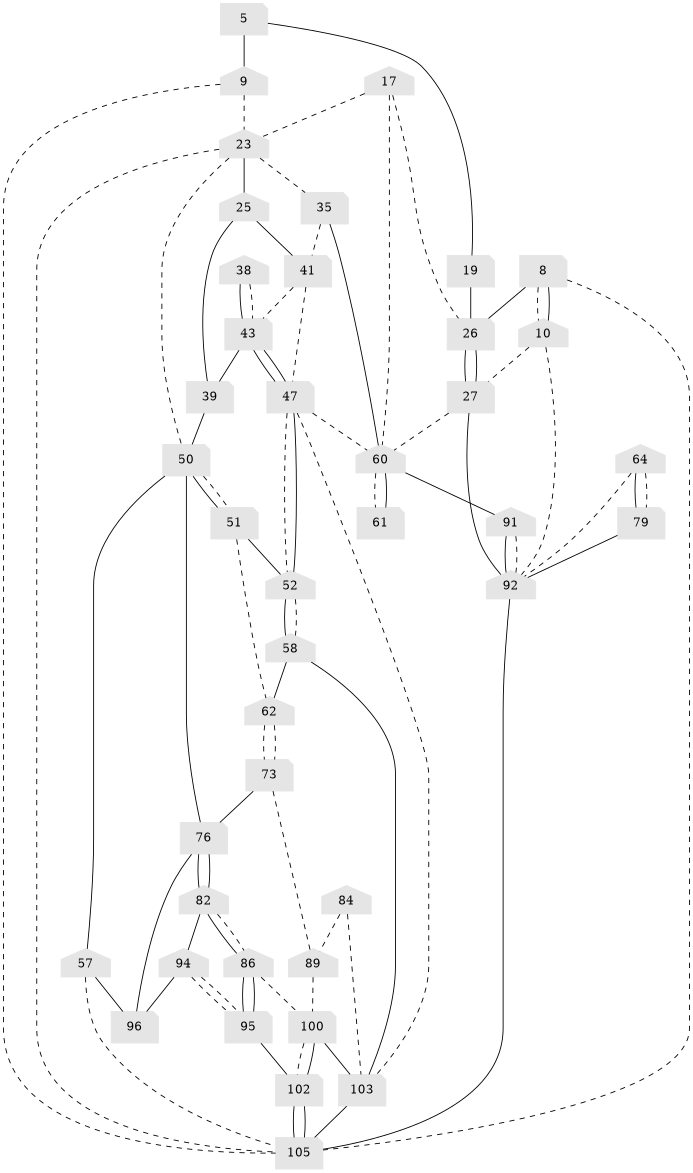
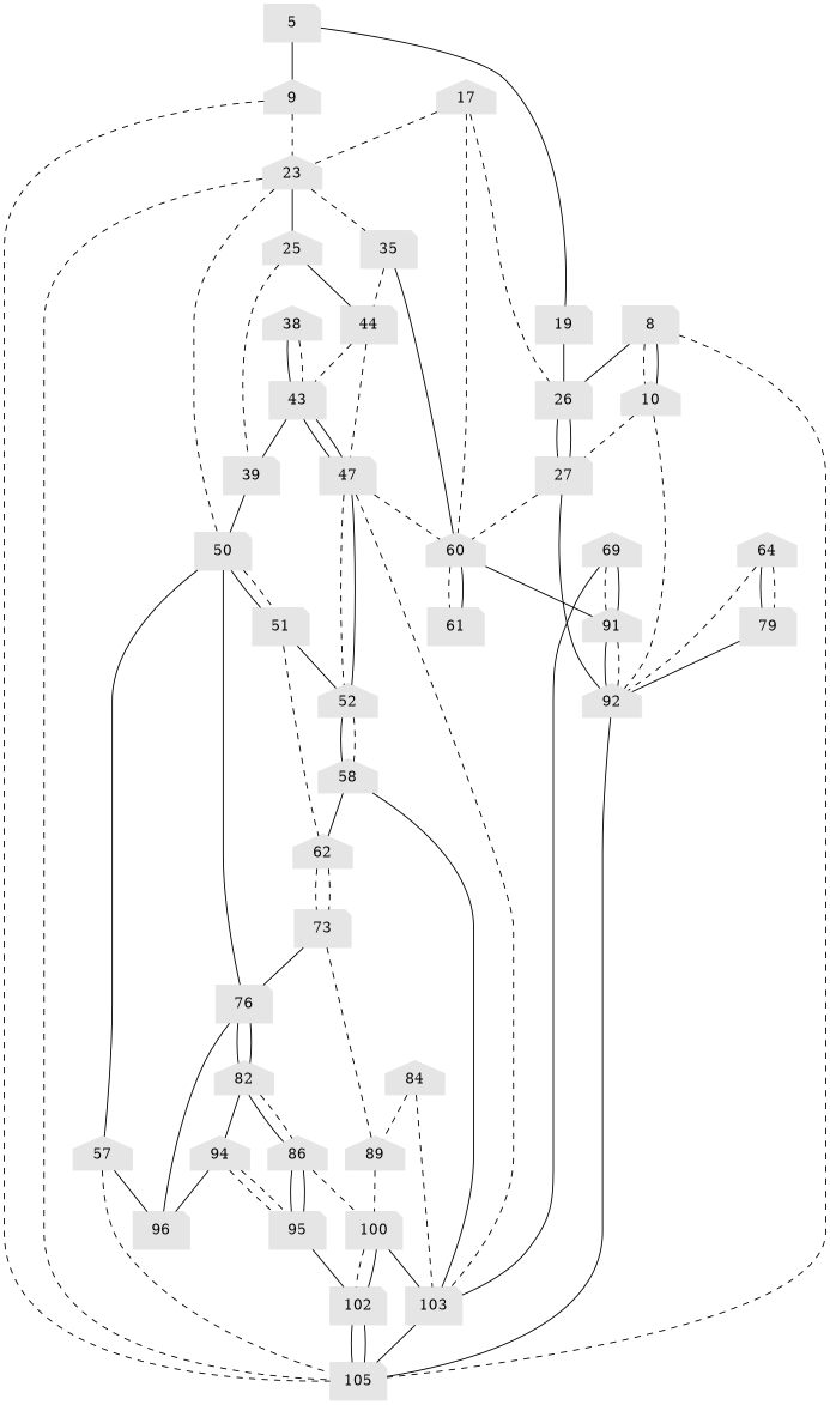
  graph {
    node [color=gray90 shape=note style=filled]
    edge [style=solid]
    9 [shape=house super="+2"]
    5
    19 [super="+6"]
    105 [super="+53+54+104"]
    23 [shape=house super="+21+16"]
    26 [super="+18+22"]
    8 [super="+4"]
    10 [shape=house]
    27 [super="+13"]
    92 [shape=house super="+90+78"]
    25 [shape=house super="+24"]
    35 [super="+34"]
    50 [super="+49+42+30"]
    60 [shape=house super="+48+46+36+29"]
    17 [shape=house]
    61
    91 [shape=house super="+77+70"]
    39
-   41 [super="+33"]
+   41 [super="+33" label=44]
    51
    57 [shape=house super="+56+55"]
    76 [super="+72"]
    43 [super="+40+37"]
    47 [super="+45"]
    38 [shape=house]
    52 [shape=house]
    103 [super="+101+97+85"]
    58 [shape=house]
    62 [shape=house]
    96 [super="+93+80+71"]
    82 [shape=house]
    73
    79 [super="+63"]
    89 [shape=house super="+74"]
    64 [shape=house]
+   69 [shape=house]
    100 [super="+87+88"]
    86 [shape=house]
    94 [shape=house super="+81"]
    95
    84 [shape=house super="+83"]
    102 [super="+99+98"]
    9 -- 105 [style=dashed]
    9 -- 23 [style=dashed]
    5 -- 9 [weight=2]
    5 -- 19
    19 -- 26 [weight=3]
    23 -- 105 [style=dashed]
    23 -- 25 [weight=2]
    23 -- 35 [style=dashed]
    23 -- 50 [style=dashed]
    26 -- 27 [weight=2]
    26 -- 27
    8 -- 105 [style=dashed]
    8 -- 26
    8 -- 10 [style=dashed weight=2]
    8 -- 10
    10 -- 27 [style=dashed]
    10 -- 92 [style=dashed]
    27 -- 92
    27 -- 60 [style=dashed]
    92 -- 105 [weight=2]
-   25 -- 39
+   25 -- 39 [style=dashed]
    25 -- 41
    35 -- 60 [weight=2]
    35 -- 41 [style=dashed]
    50 -- 51
    50 -- 51 [style=dashed]
    50 -- 57 [weight=2]
    50 -- 76
    60 -- 61 [style=dashed weight=2]
    60 -- 61
    60 -- 91
    17 -- 23 [style=dashed]
    17 -- 26 [style=dashed]
    17 -- 60 [style=dashed]
    91 -- 92 [weight=2]
    91 -- 92 [style=dashed]
    39 -- 50
    41 -- 43 [style=dashed weight=2]
    41 -- 47 [style=dashed]
    51 -- 52
    51 -- 62 [style=dashed]
    57 -- 105 [style=dashed weight=2]
    57 -- 96 [weight=2]
    76 -- 96
    76 -- 82
    76 -- 82
    43 -- 39
    43 -- 47
    43 -- 47
    47 -- 60 [style=dashed]
    47 -- 52 [style=dashed]
    47 -- 52
    47 -- 103 [style=dashed]
    38 -- 43 [weight=2]
    38 -- 43 [style=dashed]
    52 -- 58
    52 -- 58 [style=dashed]
    103 -- 105
    58 -- 103
    58 -- 62
    62 -- 73 [style=dashed]
    62 -- 73 [style=dashed]
    82 -- 86
    82 -- 86 [style=dashed]
    82 -- 94
    73 -- 76
    73 -- 89 [style=dashed]
    79 -- 92
    89 -- 100 [style=dashed]
    64 -- 92 [style=dashed]
    64 -- 79 [weight=2]
    64 -- 79 [style=dashed]
+   69 -- 91 [style=dashed weight=2]
+   69 -- 91
+   69 -- 103
    100 -- 103 [weight=2]
    100 -- 102 [style=dashed]
    100 -- 102
    86 -- 100 [style=dashed]
    86 -- 95
    86 -- 95
    94 -- 96 [weight=2]
    94 -- 95 [style=dashed]
    94 -- 95 [style=dashed]
    95 -- 102
    84 -- 103 [style=dashed weight=3]
    84 -- 89 [style=dashed weight=2]
    102 -- 105 [weight=2]
    102 -- 105
  }
